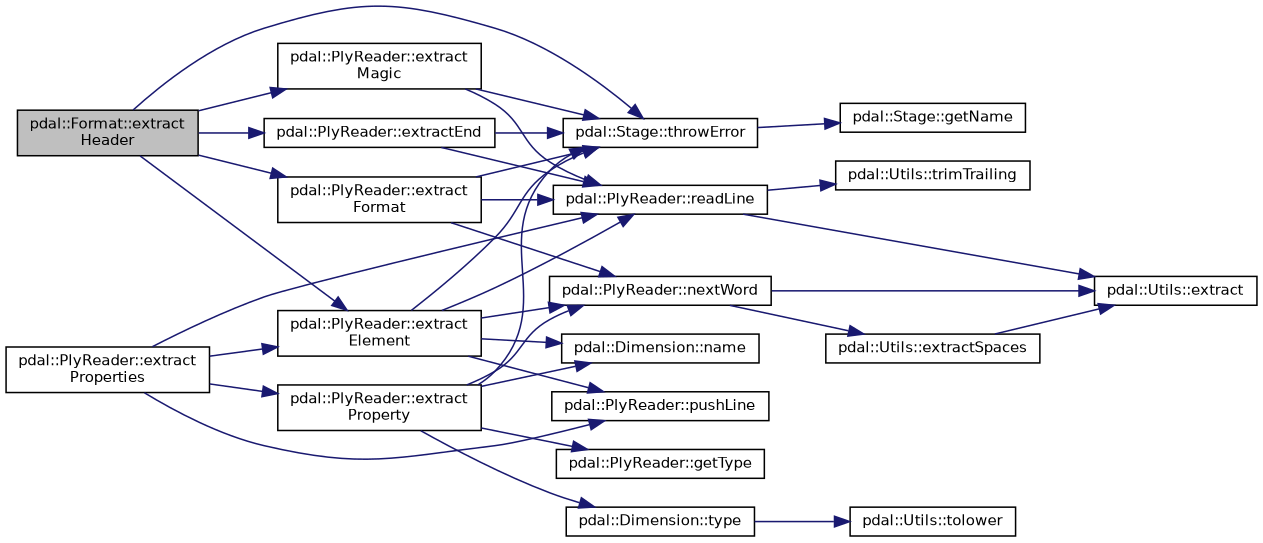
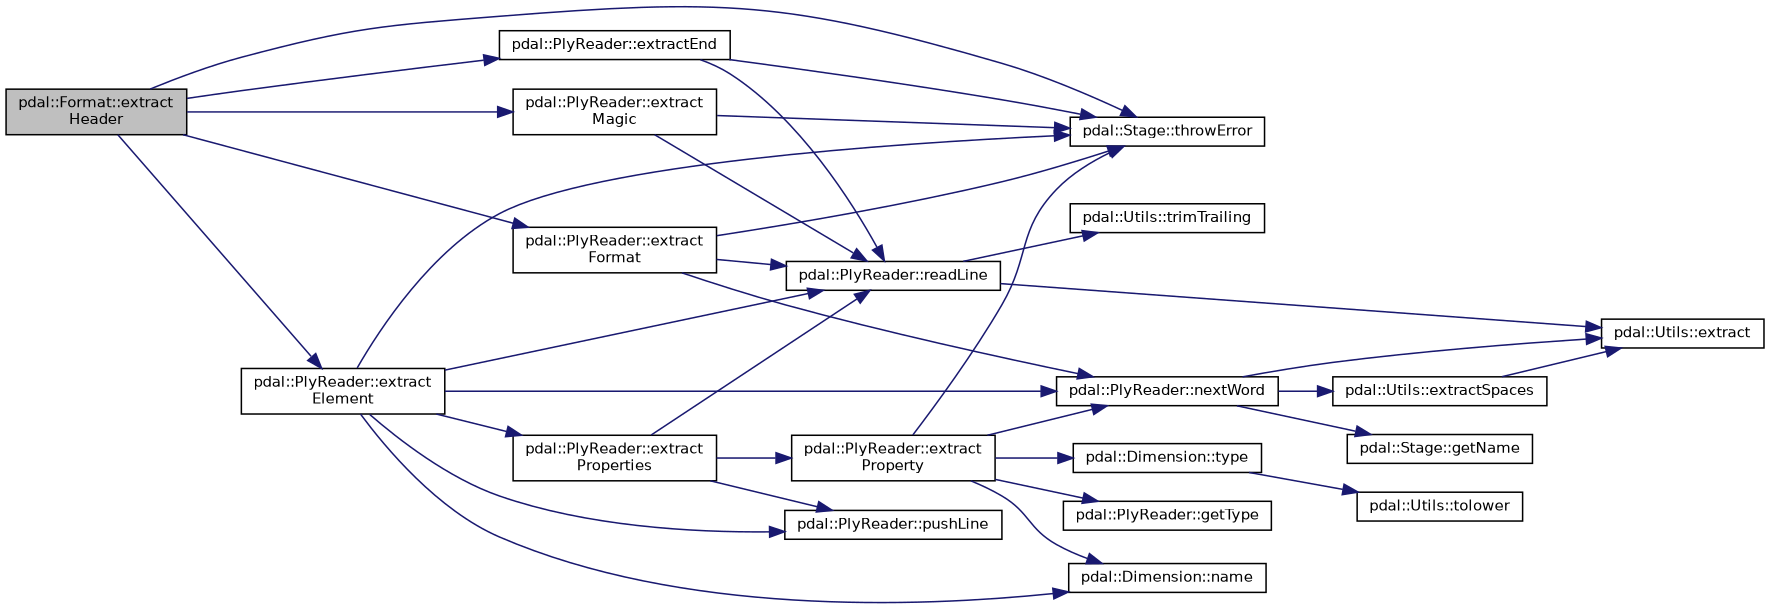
  digraph {
    rankdir=LR
    node [color=black fillcolor=white fontname=Helvetica fontsize=10 shape=record style=filled]
    edge [color=midnightblue fontname=Helvetica fontsize=10 labelfontname=Helvetica labelfontsize=10 style=solid]
    n1 [fillcolor=grey75 fontcolor=black height=0.2 label="pdal::Format::extract\lHeader" width=0.4]
    n2 [height=0.2 label="pdal::PlyReader::extract\lElement" width=0.4]
    n3 [height=0.2 label="pdal::Stage::throwError" width=0.4]
    n4 [height=0.2 label="pdal::PlyReader::extractEnd" width=0.4]
    n5 [height=0.2 label="pdal::PlyReader::extract\lFormat" width=0.4]
    n6 [height=0.2 label="pdal::PlyReader::extract\lMagic" width=0.4]
    n7 [height=0.2 label="pdal::PlyReader::extract\lProperties" width=0.4]
    n8 [height=0.2 label="pdal::PlyReader::readLine" width=0.4]
    n9 [height=0.2 label="pdal::PlyReader::nextWord" width=0.4]
    n10 [height=0.2 label="pdal::Dimension::name" width=0.4]
    n11 [height=0.2 label="pdal::PlyReader::pushLine" width=0.4]
    n12 [height=0.2 label="pdal::Stage::getName" width=0.4]
    n13 [height=0.2 label="pdal::PlyReader::extract\lProperty" width=0.4]
    n14 [height=0.2 label="pdal::Utils::trimTrailing" width=0.4]
    n15 [height=0.2 label="pdal::Utils::extract" width=0.4]
    n16 [height=0.2 label="pdal::Utils::extractSpaces" width=0.4]
    n17 [height=0.2 label="pdal::Dimension::type" width=0.4]
    n18 [height=0.2 label="pdal::PlyReader::getType" width=0.4]
    n19 [height=0.2 label="pdal::Utils::tolower" width=0.4]
    n1 -> n2
    n1 -> n3
    n1 -> n4
    n1 -> n5
    n1 -> n6
    n2 -> n3
-   n7 -> n2
+   n2 -> n7
    n2 -> n8
    n2 -> n9
    n2 -> n10
    n2 -> n11
-   n3 -> n12
+   n9 -> n12
    n4 -> n3
    n4 -> n8
    n5 -> n3
    n5 -> n8
    n5 -> n9
    n6 -> n3
    n6 -> n8
    n7 -> n8
    n7 -> n11
    n7 -> n13
    n8 -> n14
    n8 -> n15
    n9 -> n15
    n9 -> n16
    n13 -> n3
    n13 -> n9
    n13 -> n10
    n13 -> n17
    n13 -> n18
    n16 -> n15
    n17 -> n19
  }
